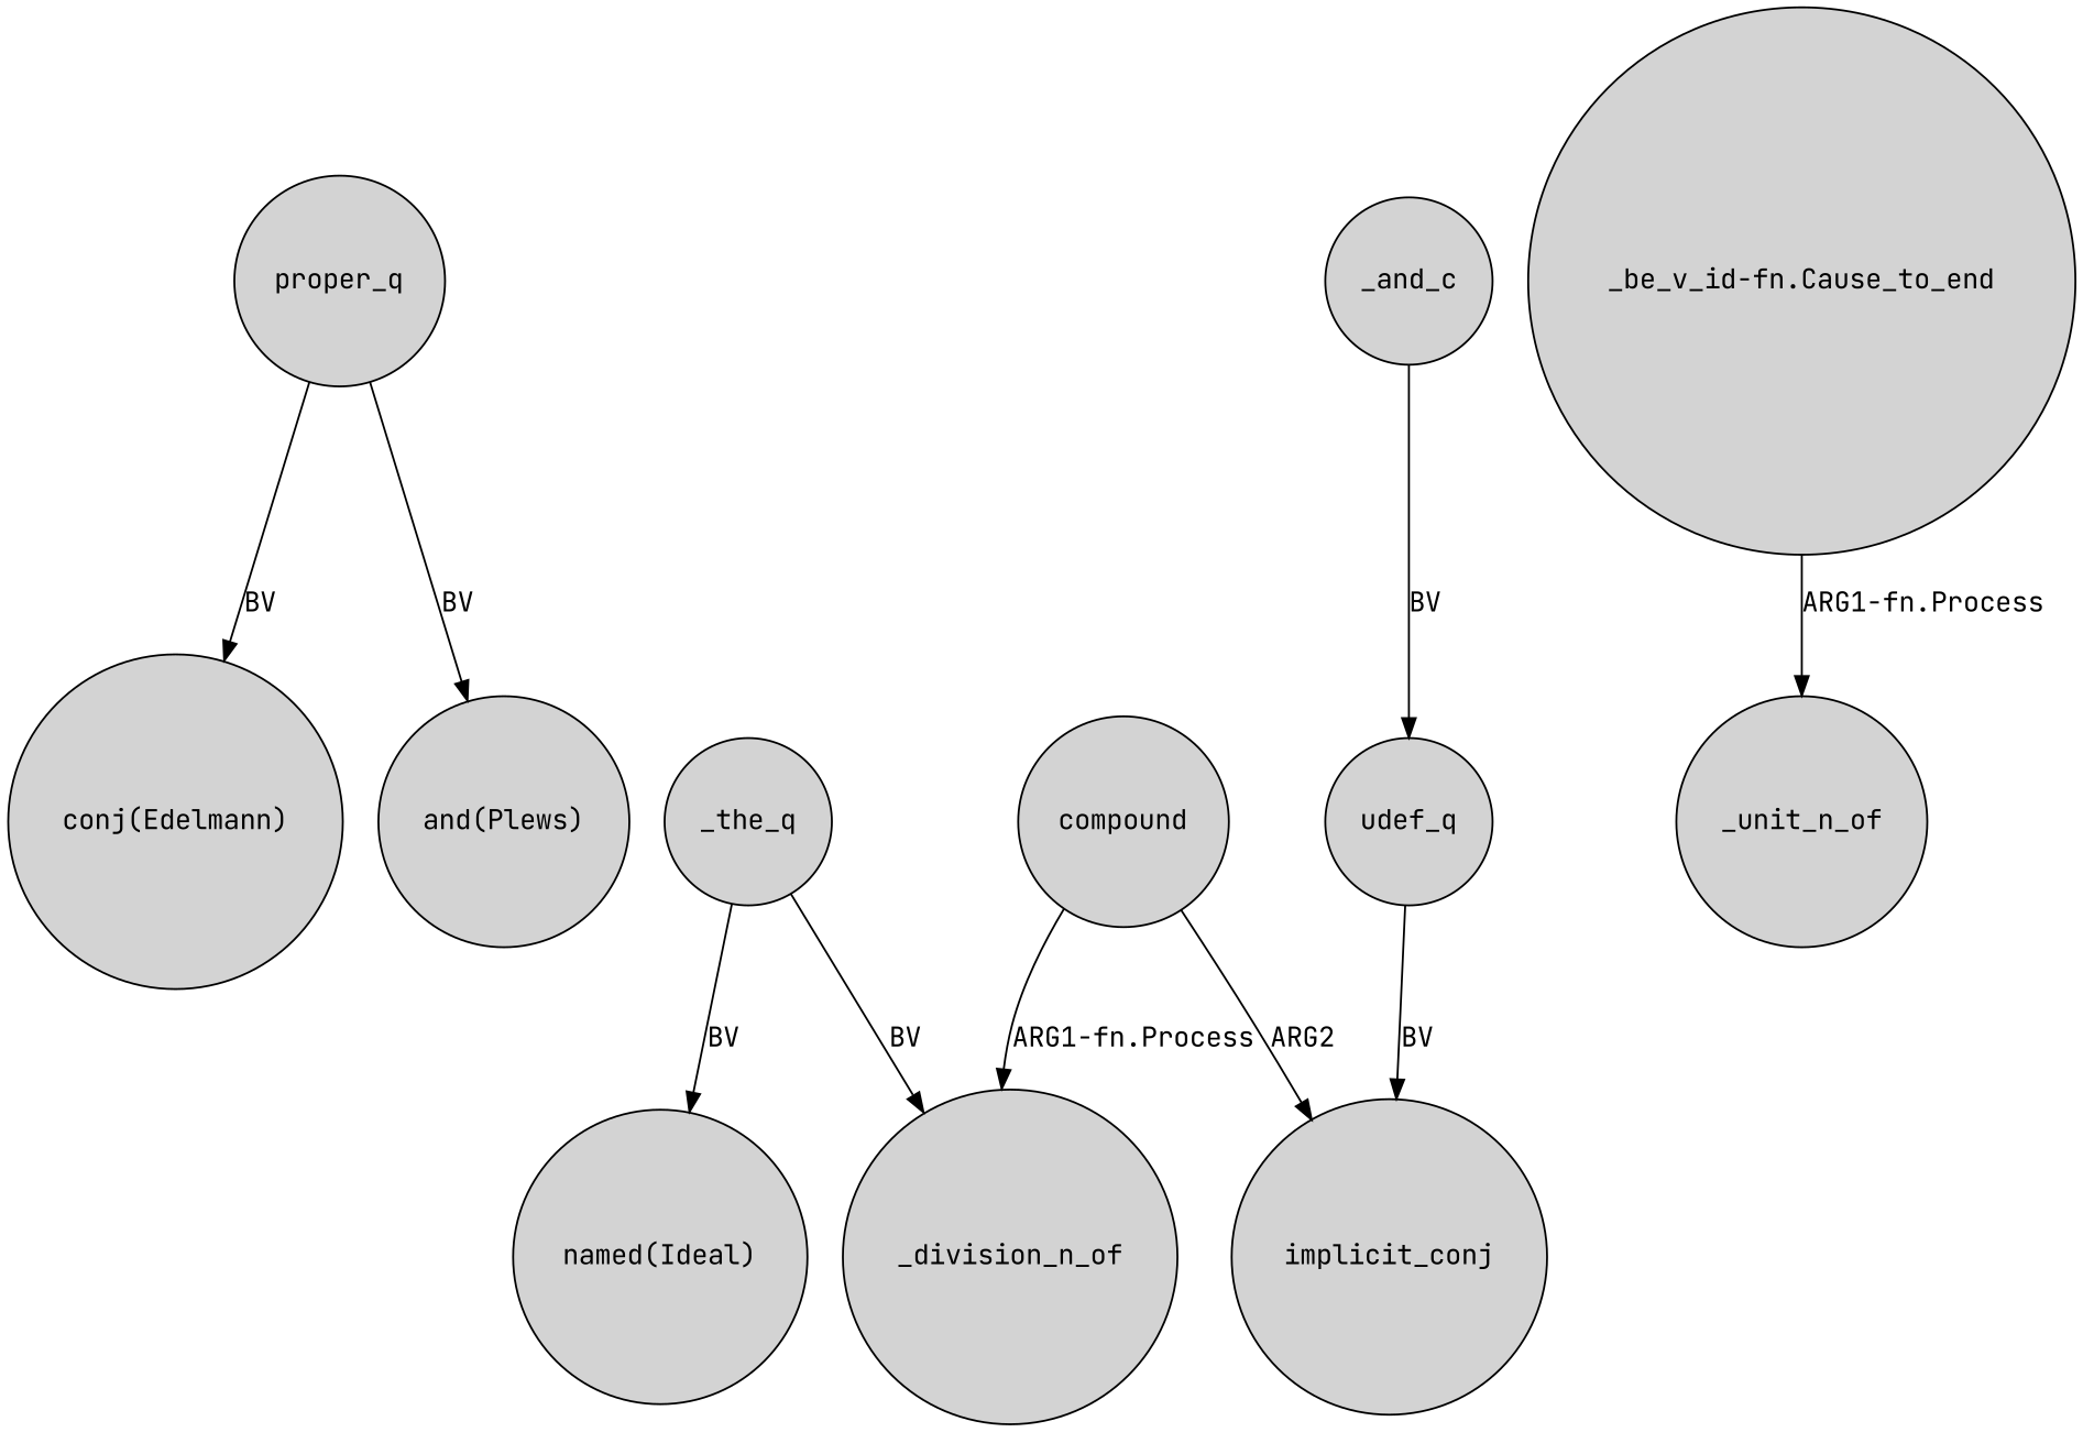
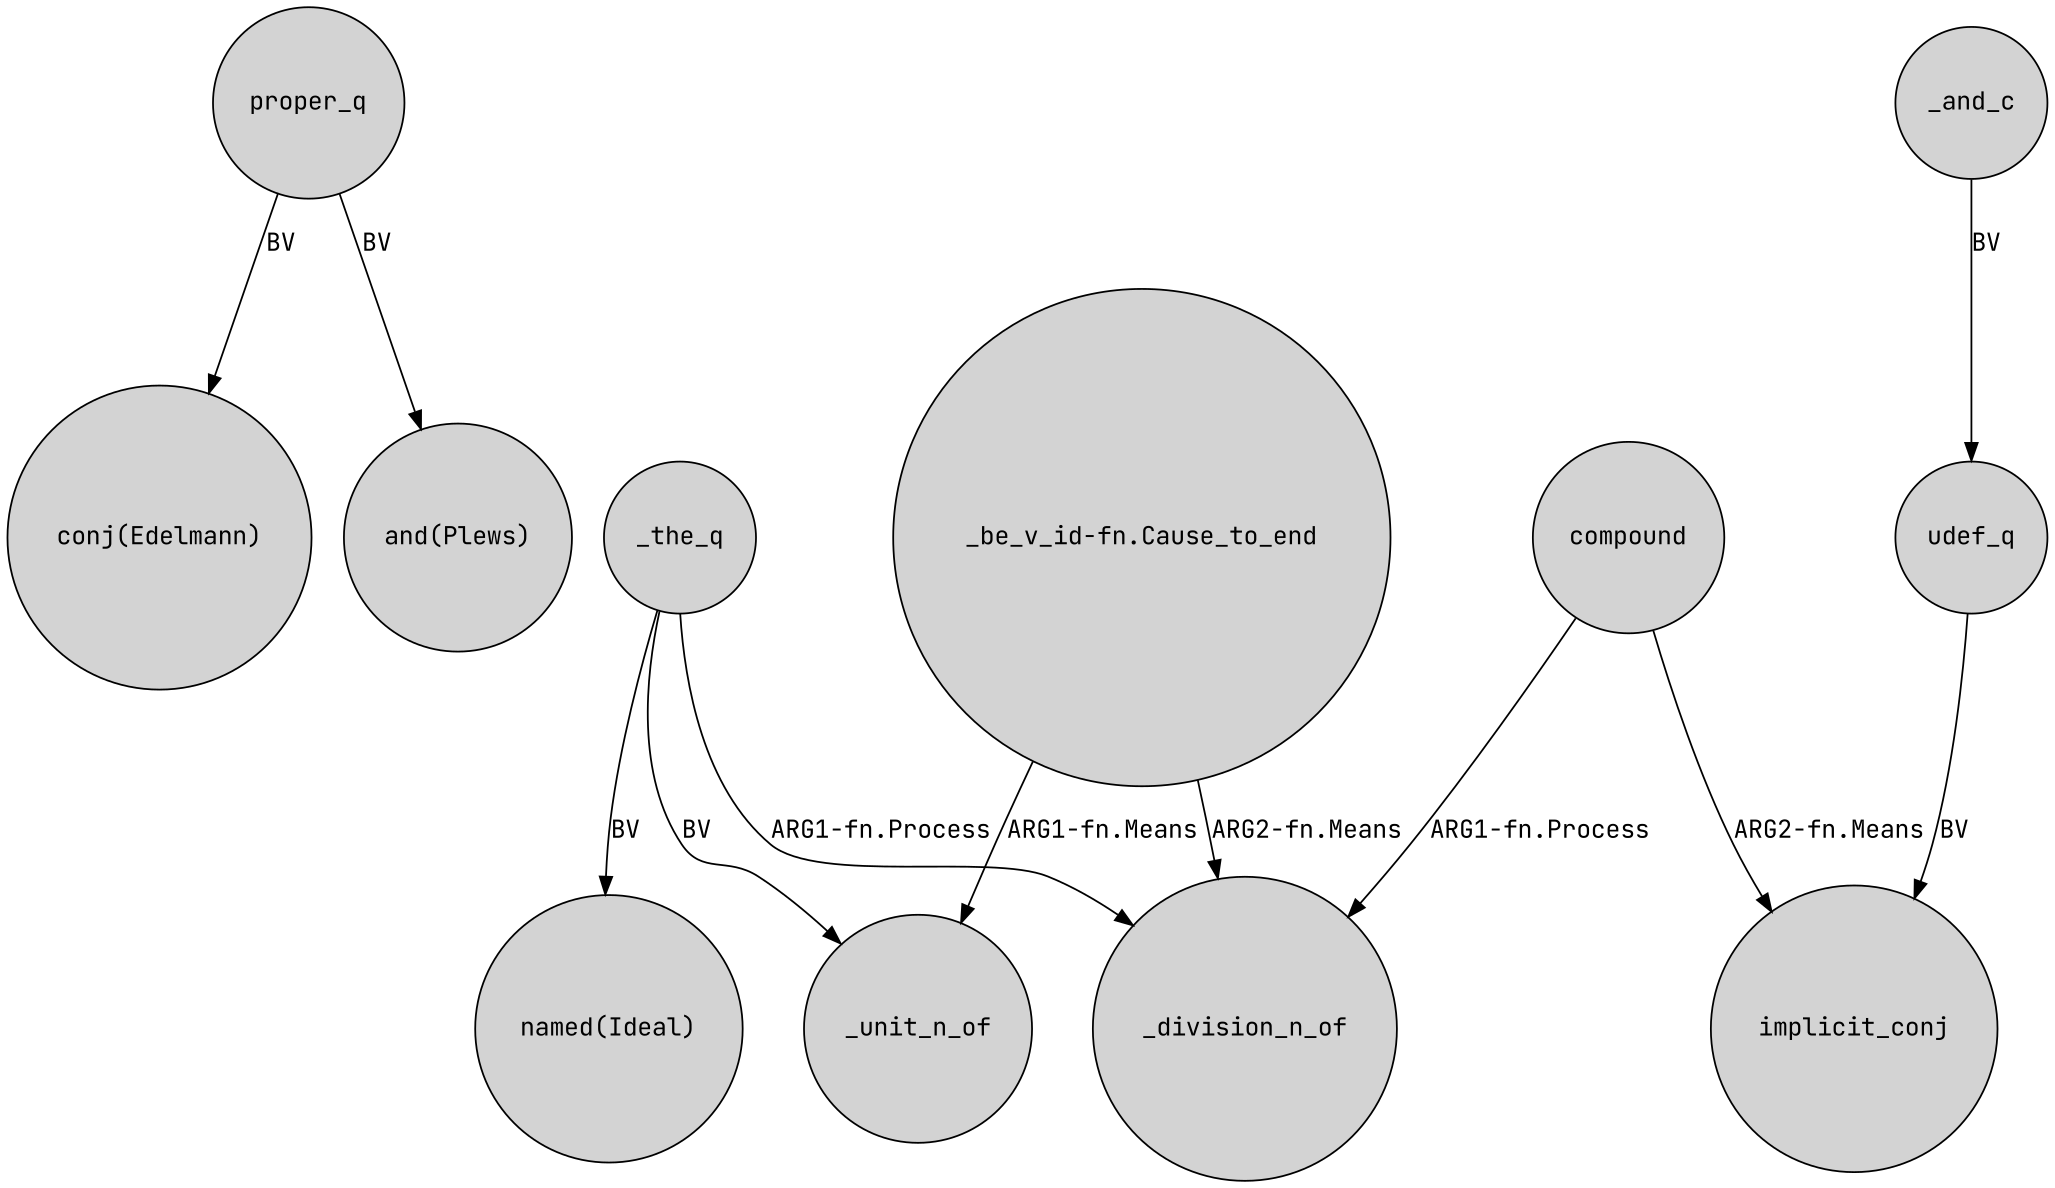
  digraph {
    fontname="JetBrains Mono"
    node [fontname="JetBrains Mono" shape=circle style=filled]
    edge [fontname="JetBrains Mono"]
    n1 [label="conj(Edelmann)"]
    proper_q
    n3 [label="and(Plews)"]
    _the_q
    "named(Ideal)"
    _division_n_of
    _unit_n_of
    udef_q
    implicit_conj
    _and_c
    "_be_v_id-fn.Cause_to_end"
    compound
    proper_q -> n1 [label=BV]
    proper_q -> n3 [label=BV]
    _the_q -> "named(Ideal)" [label=BV]
-   _the_q -> _division_n_of [label=BV]
+   _the_q -> _division_n_of [label="ARG1-fn.Process"]
+   _the_q -> _unit_n_of [label=BV]
    udef_q -> implicit_conj [label=BV]
    _and_c -> udef_q [label=BV]
-   "_be_v_id-fn.Cause_to_end" -> _unit_n_of [label="ARG1-fn.Process"]
+   "_be_v_id-fn.Cause_to_end" -> _division_n_of [label="ARG2-fn.Means"]
+   "_be_v_id-fn.Cause_to_end" -> _unit_n_of [label="ARG1-fn.Means"]
    compound -> _division_n_of [label="ARG1-fn.Process"]
-   compound -> implicit_conj [label=ARG2]
+   compound -> implicit_conj [label="ARG2-fn.Means"]
  }
